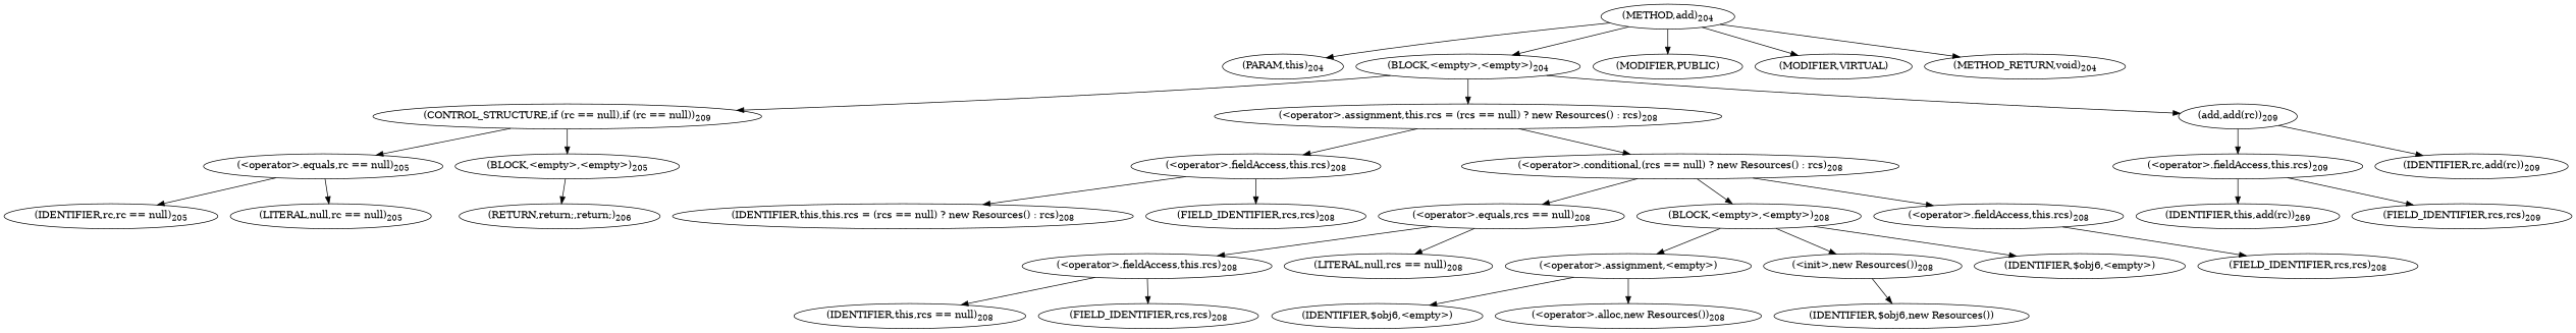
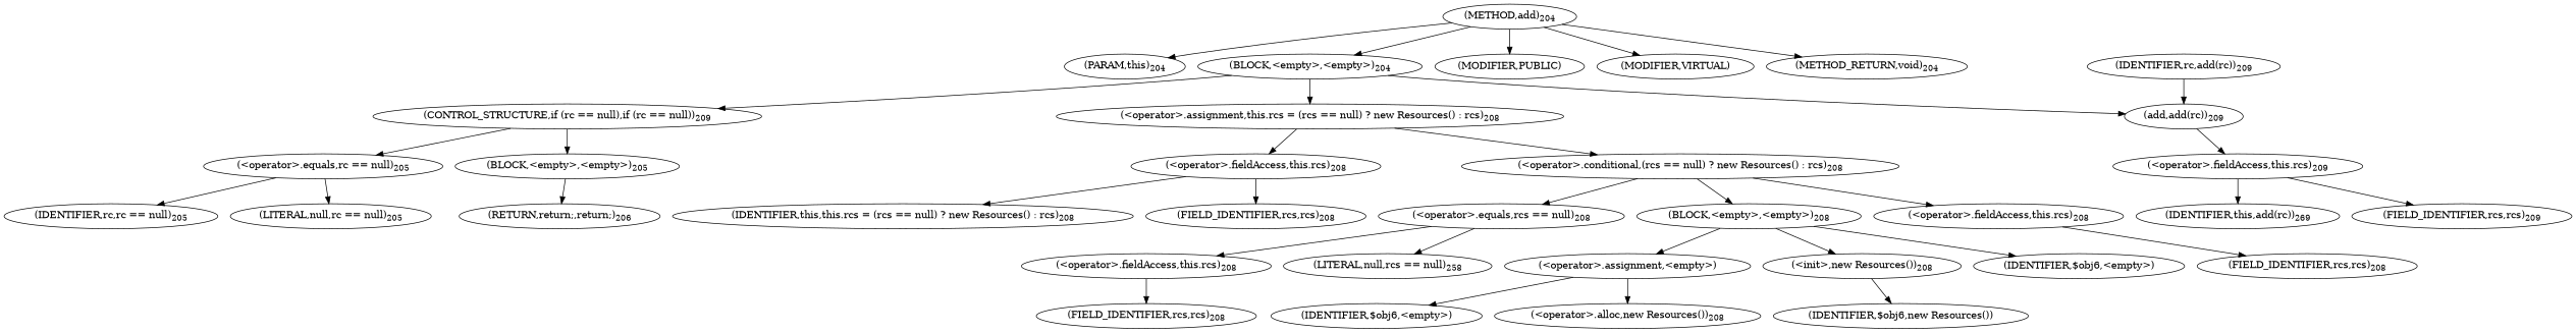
  digraph {
    n1 [label=<(METHOD,add)<SUB>204</SUB>>]
    n2 [label=<(PARAM,this)<SUB>204</SUB>>]
    n3 [label=<(BLOCK,&lt;empty&gt;,&lt;empty&gt;)<SUB>204</SUB>>]
    n4 [label=<(MODIFIER,PUBLIC)>]
    n5 [label=<(MODIFIER,VIRTUAL)>]
    n6 [label=<(METHOD_RETURN,void)<SUB>204</SUB>>]
    n7 [label=<(CONTROL_STRUCTURE,if (rc == null),if (rc == null))<SUB>209</SUB>>]
    n8 [label=<(&lt;operator&gt;.assignment,this.rcs = (rcs == null) ? new Resources() : rcs)<SUB>208</SUB>>]
    n9 [label=<(add,add(rc))<SUB>209</SUB>>]
    n10 [label=<(&lt;operator&gt;.equals,rc == null)<SUB>205</SUB>>]
    n11 [label=<(BLOCK,&lt;empty&gt;,&lt;empty&gt;)<SUB>205</SUB>>]
    n12 [label=<(&lt;operator&gt;.fieldAccess,this.rcs)<SUB>208</SUB>>]
    n13 [label=<(&lt;operator&gt;.conditional,(rcs == null) ? new Resources() : rcs)<SUB>208</SUB>>]
    n14 [label=<(&lt;operator&gt;.fieldAccess,this.rcs)<SUB>209</SUB>>]
    n15 [label=<(IDENTIFIER,rc,add(rc))<SUB>209</SUB>>]
    n16 [label=<(IDENTIFIER,rc,rc == null)<SUB>205</SUB>>]
    n17 [label=<(LITERAL,null,rc == null)<SUB>205</SUB>>]
    n18 [label=<(RETURN,return;,return;)<SUB>206</SUB>>]
    n19 [label=<(IDENTIFIER,this,this.rcs = (rcs == null) ? new Resources() : rcs)<SUB>208</SUB>>]
    n20 [label=<(FIELD_IDENTIFIER,rcs,rcs)<SUB>208</SUB>>]
    n21 [label=<(&lt;operator&gt;.equals,rcs == null)<SUB>208</SUB>>]
    n22 [label=<(BLOCK,&lt;empty&gt;,&lt;empty&gt;)<SUB>208</SUB>>]
    n23 [label=<(&lt;operator&gt;.fieldAccess,this.rcs)<SUB>208</SUB>>]
    n24 [label=<(&lt;operator&gt;.fieldAccess,this.rcs)<SUB>208</SUB>>]
-   n25 [label=<(LITERAL,null,rcs == null)<SUB>208</SUB>>]
+   n25 [label=<(LITERAL,null,rcs == null)<SUB>258</SUB>>]
    n26 [label=<(&lt;operator&gt;.assignment,&lt;empty&gt;)>]
    n27 [label=<(&lt;init&gt;,new Resources())<SUB>208</SUB>>]
    n28 [label=<(IDENTIFIER,$obj6,&lt;empty&gt;)>]
    n29 [label=<(FIELD_IDENTIFIER,rcs,rcs)<SUB>208</SUB>>]
-   n30 [label=<(IDENTIFIER,this,rcs == null)<SUB>208</SUB>>]
    n31 [label=<(FIELD_IDENTIFIER,rcs,rcs)<SUB>208</SUB>>]
    n32 [label=<(IDENTIFIER,$obj6,&lt;empty&gt;)>]
    n33 [label=<(&lt;operator&gt;.alloc,new Resources())<SUB>208</SUB>>]
    n34 [label=<(IDENTIFIER,$obj6,new Resources())>]
    n35 [label=<(IDENTIFIER,this,add(rc))<SUB>269</SUB>>]
    n36 [label=<(FIELD_IDENTIFIER,rcs,rcs)<SUB>209</SUB>>]
    n1 -> n2
    n1 -> n3
    n1 -> n4
    n1 -> n5
    n1 -> n6
    n3 -> n7
    n3 -> n8
    n3 -> n9
    n7 -> n10
    n7 -> n11
    n8 -> n12
    n8 -> n13
    n9 -> n14
-   n9 -> n15
+   n15 -> n9
    n10 -> n16
    n10 -> n17
    n11 -> n18
    n12 -> n19
    n12 -> n20
    n13 -> n21
    n13 -> n22
    n13 -> n23
    n14 -> n35
    n14 -> n36
    n21 -> n24
    n21 -> n25
    n22 -> n26
    n22 -> n27
    n22 -> n28
    n23 -> n29
-   n24 -> n30
    n24 -> n31
    n26 -> n32
    n26 -> n33
    n27 -> n34
  }
